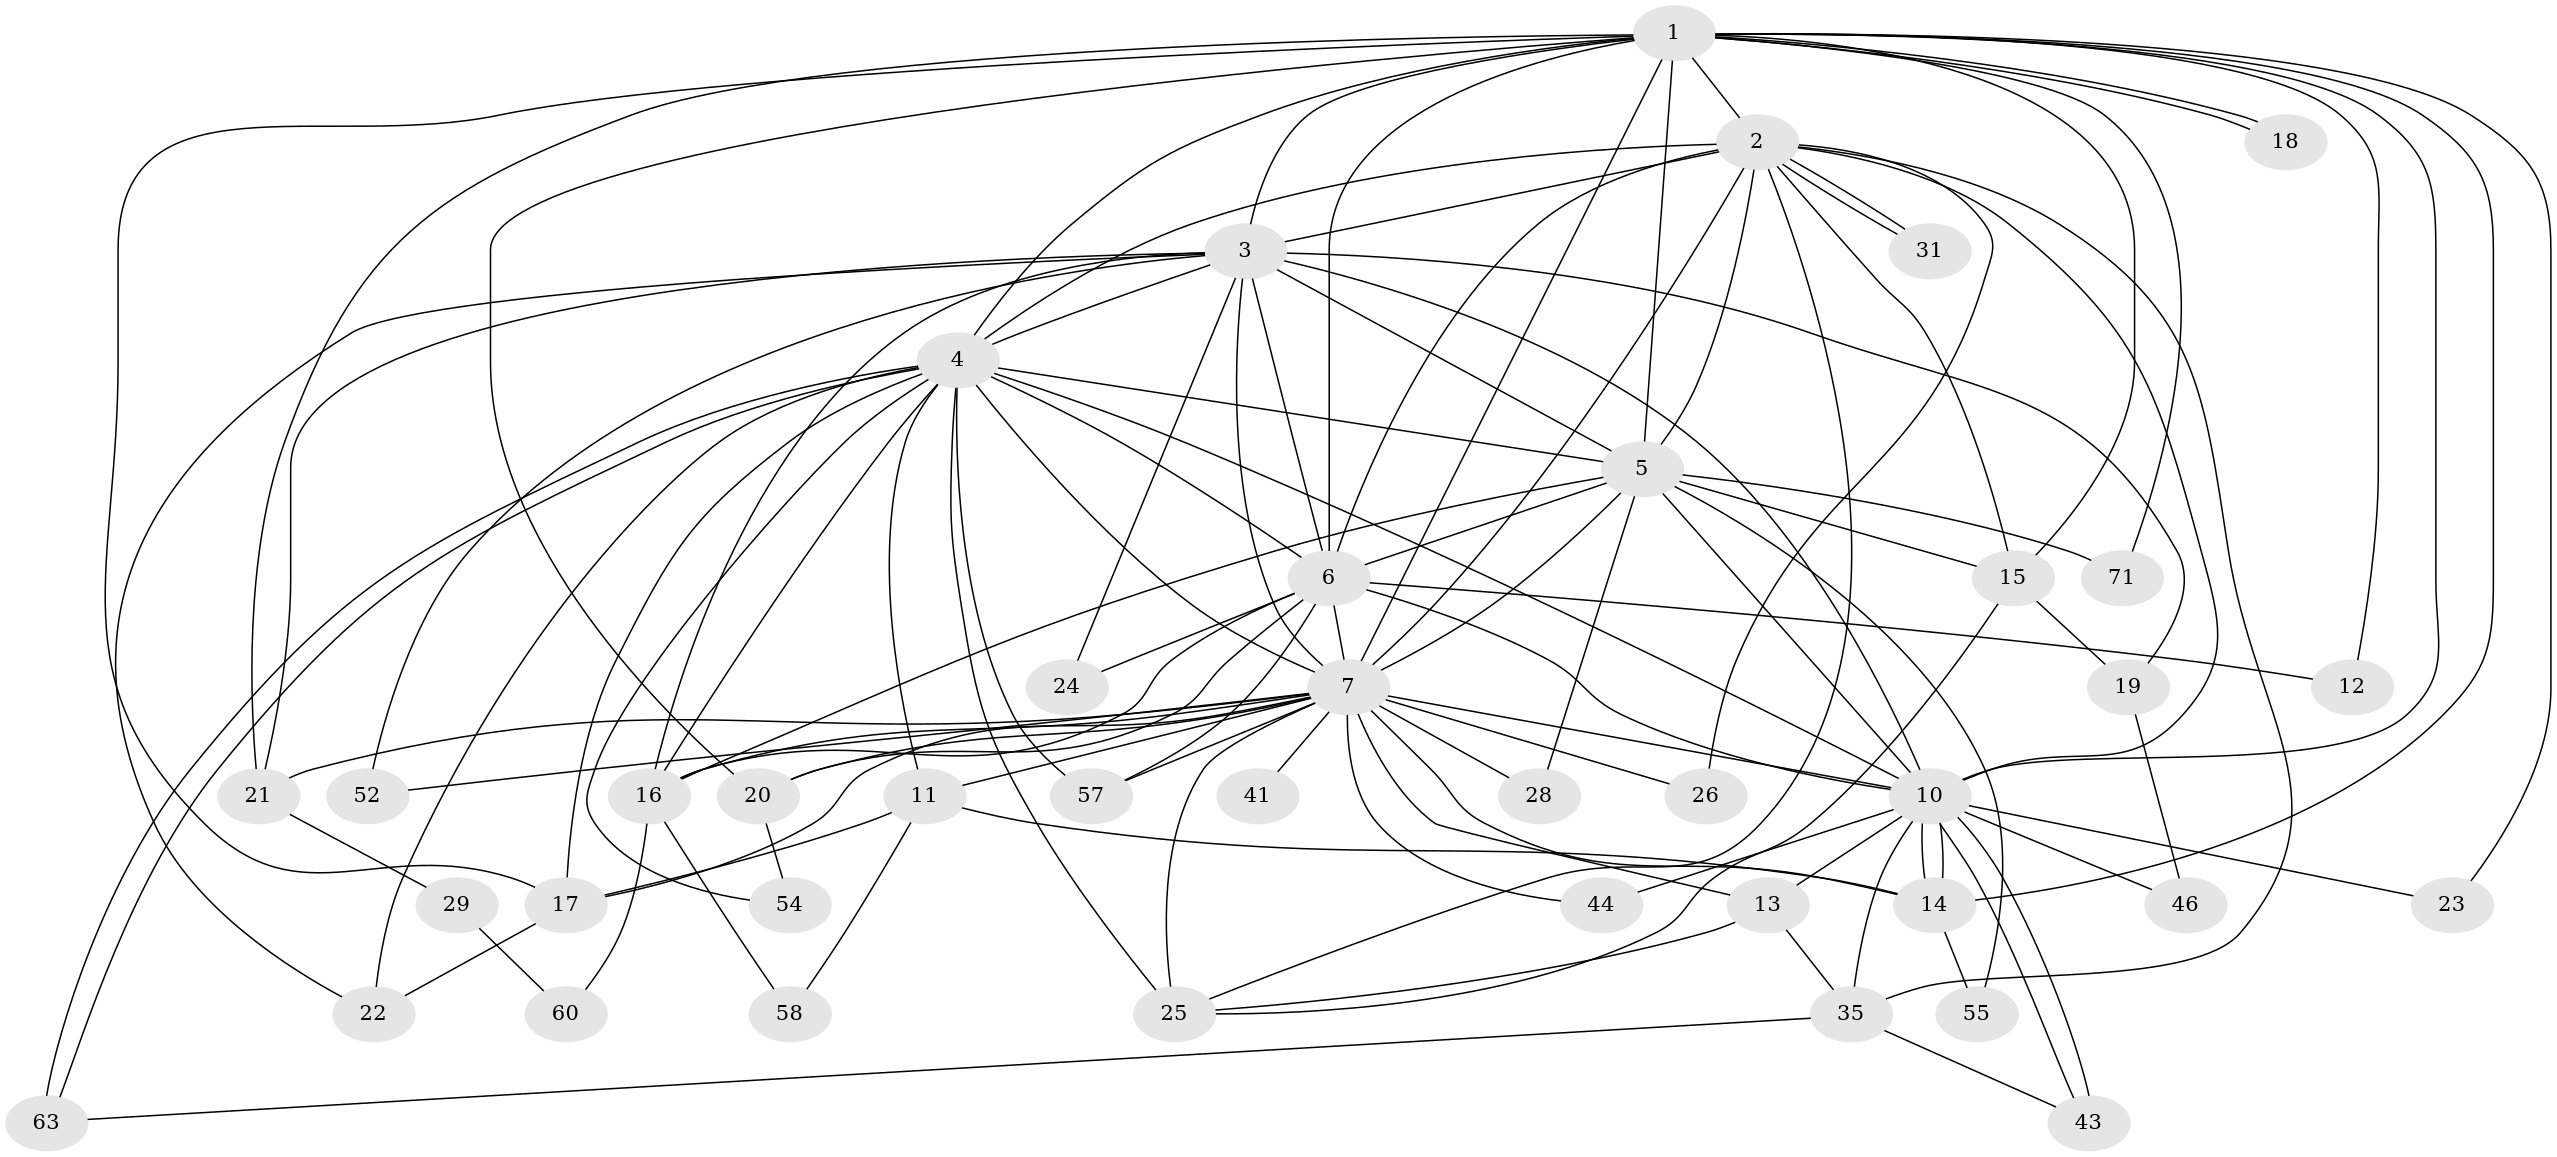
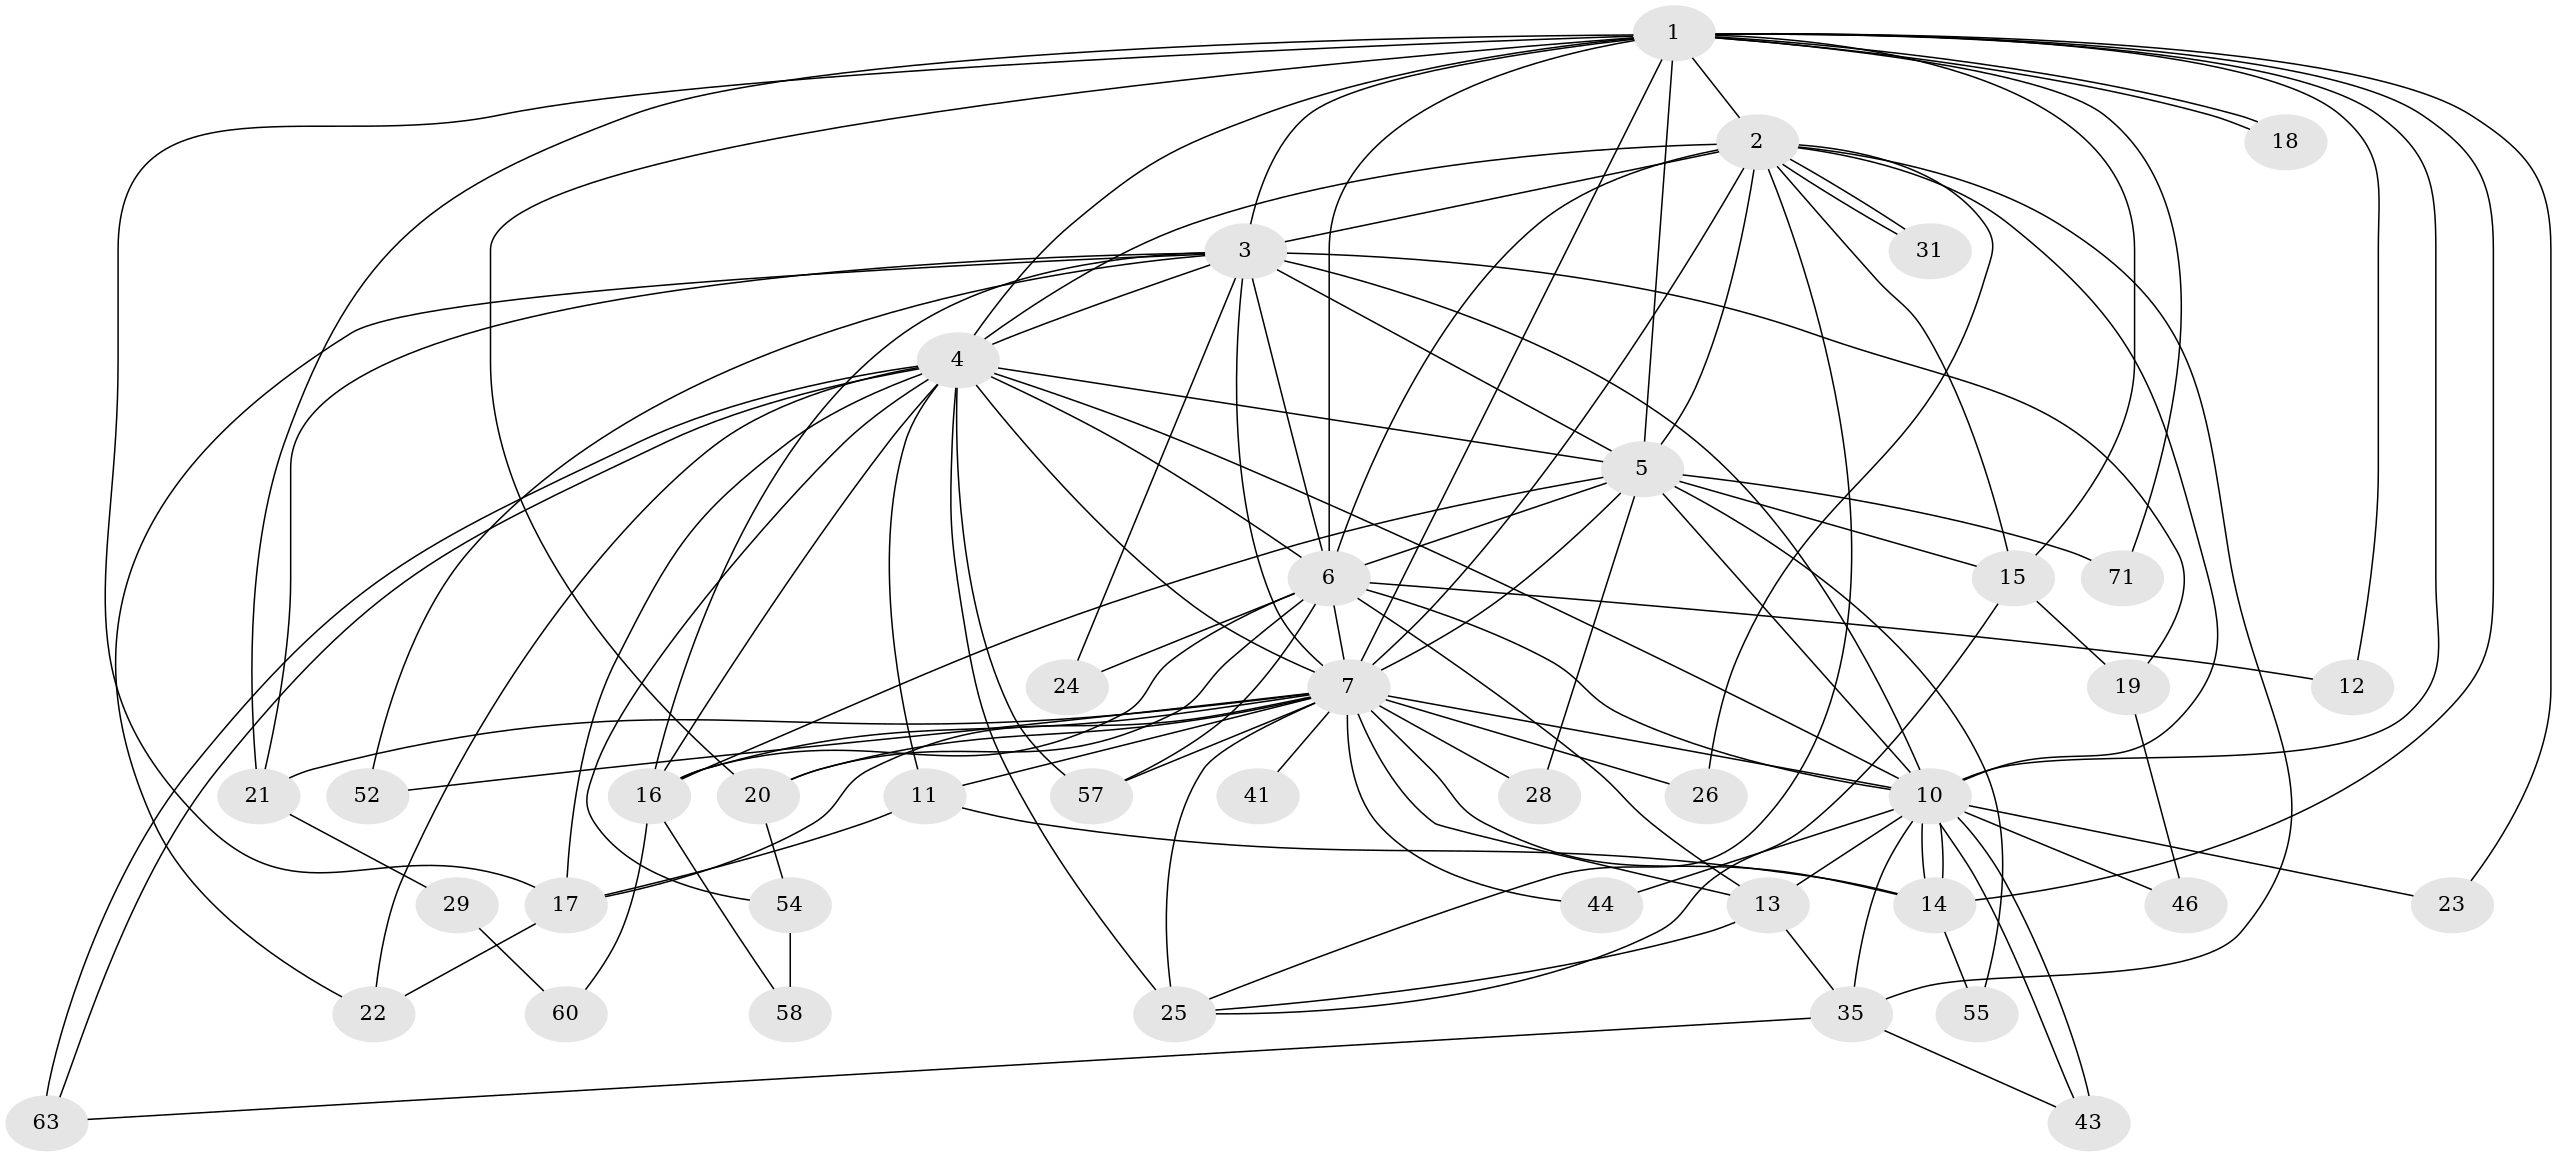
  graph {
    node [color=gray90 style=filled]
    1 [super="+56"]
    2
    3
    4 [super="+36"]
    5
    6 [super="+65+62+64+43+8"]
    7 [super="+9"]
    10 [super="+45+30+73+42"]
    12
    14 [super="+50"]
    15 [super="+37"]
    17 [super="+51"]
    18 [super="+70"]
    20
    21 [super="+33"]
    23
    71
    25 [super="+67+28"]
    26
    31
    35 [super="+72"]
    16 [super="+61+40+80"]
    19
    22 [super="+39"]
    24
    52
    11 [super="+32"]
    54
    57 [super="+66"]
    63
    n31 [label=28]
    55
    13 [super="+53+76"]
    41
    44
    46
    n37 [label=43]
    29
    60
    58
    1 -- 2
    1 -- 3
    1 -- 4
    1 -- 5 [weight=2]
    1 -- 6 [weight=3]
    1 -- 7 [weight=2]
    1 -- 10
    1 -- 12
    1 -- 14
    1 -- 15
    1 -- 17
    1 -- 18 [weight=2]
    1 -- 18
    1 -- 20
    1 -- 21
    1 -- 23
    1 -- 71
    2 -- 3
    2 -- 4
    2 -- 5
    2 -- 6 [weight=2]
    2 -- 7 [weight=2]
    2 -- 10
    2 -- 15
    2 -- 25
    2 -- 26
    2 -- 31
    2 -- 31
    2 -- 35
    3 -- 4
    3 -- 5
    3 -- 6 [weight=3]
    3 -- 7 [weight=2]
    3 -- 10 [weight=3]
    3 -- 21
    3 -- 16
    3 -- 19
    3 -- 22
    3 -- 24
    3 -- 52
    4 -- 5 [weight=2]
    4 -- 6 [weight=2]
    4 -- 7 [weight=2]
    4 -- 10
    4 -- 17
    4 -- 25 [weight=2]
    4 -- 16
    4 -- 22
    4 -- 11
    4 -- 54
    4 -- 57
    4 -- 63
    4 -- 63
    5 -- 6 [weight=3]
    5 -- 7 [weight=2]
    5 -- 10 [weight=3]
    5 -- 15
    5 -- 71
    5 -- 16
    5 -- n31
    5 -- 55
    6 -- 7 [weight=5]
    6 -- 10 [weight=4]
    6 -- 12
    6 -- 20
    6 -- 16
    6 -- 24
    6 -- 57
+   6 -- 13
    7 -- 10 [weight=3]
    7 -- 14
    7 -- 17
    7 -- 20
    7 -- 21
    7 -- 25 [weight=2]
    7 -- 26
    7 -- 16
    7 -- 52
    7 -- 11
    7 -- 57
    7 -- n31
    7 -- 13 [weight=2]
    7 -- 41 [weight=2]
    7 -- 44
    10 -- 14
    10 -- 14
    10 -- 23
    10 -- 35
    10 -- 13
    10 -- 44
    10 -- 46
    10 -- n37
    10 -- n37
    14 -- 55
    15 -- 25
    15 -- 19
    17 -- 22
    20 -- 54
    21 -- 29
    35 -- 63
    35 -- n37
    16 -- 60
    16 -- 58
    19 -- 46
    11 -- 14
    11 -- 17
-   11 -- 58
+   54 -- 58
    13 -- 25
    13 -- 35
    29 -- 60
  }
